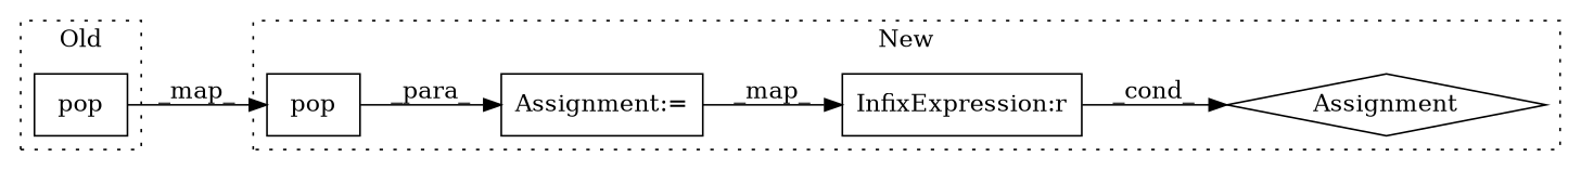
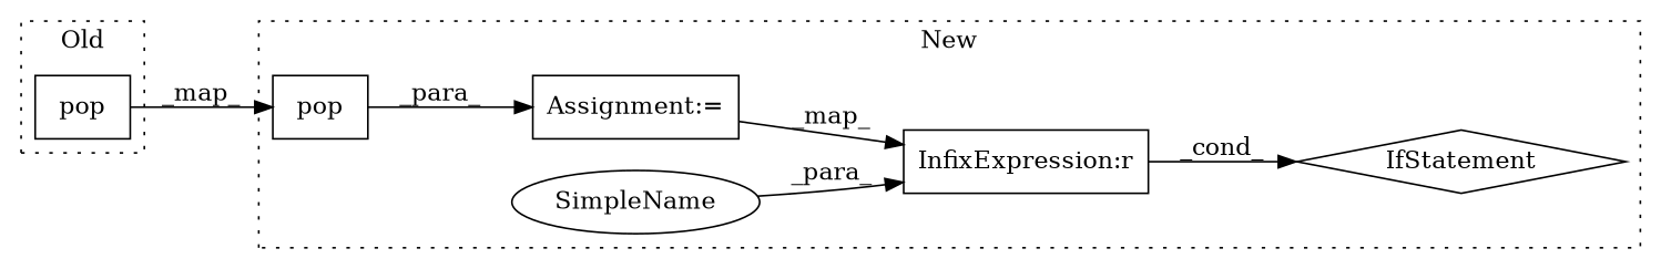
  digraph {
    rankdir=LR
    node [a=32 l="4,1" shape=box]
    n1 [label=pop s="12420,12438"]
    n2 [a=7 l=1 label="Assignment:=" s=12406]
-   n3 [a=25 l="4,2" label=Assignment s="12447,12468" shape=diamond]
+   n3 [a=25 l="4,2" label=IfStatement s="12447,12468" shape=diamond]
    n4 [a=27 l=4 label="InfixExpression:r" s=12460]
+   n5 [a=42 l=4 label=SimpleName s=12464 shape=ellipse]
    n6 [label=pop s="12370,12388"]
    subgraph cluster_1 {
      label=New
      style=dotted
      n1
      n2
      n3
      n4
+     n5
    }
    subgraph cluster_2 {
      label=Old
      style=dotted
      n6
    }
    n1 -> n2 [label=_para_]
    n2 -> n4 [label=_map_]
    n4 -> n3 [label=_cond_]
+   n5 -> n4 [label=_para_]
    n6 -> n1 [label=_map_]
  }
